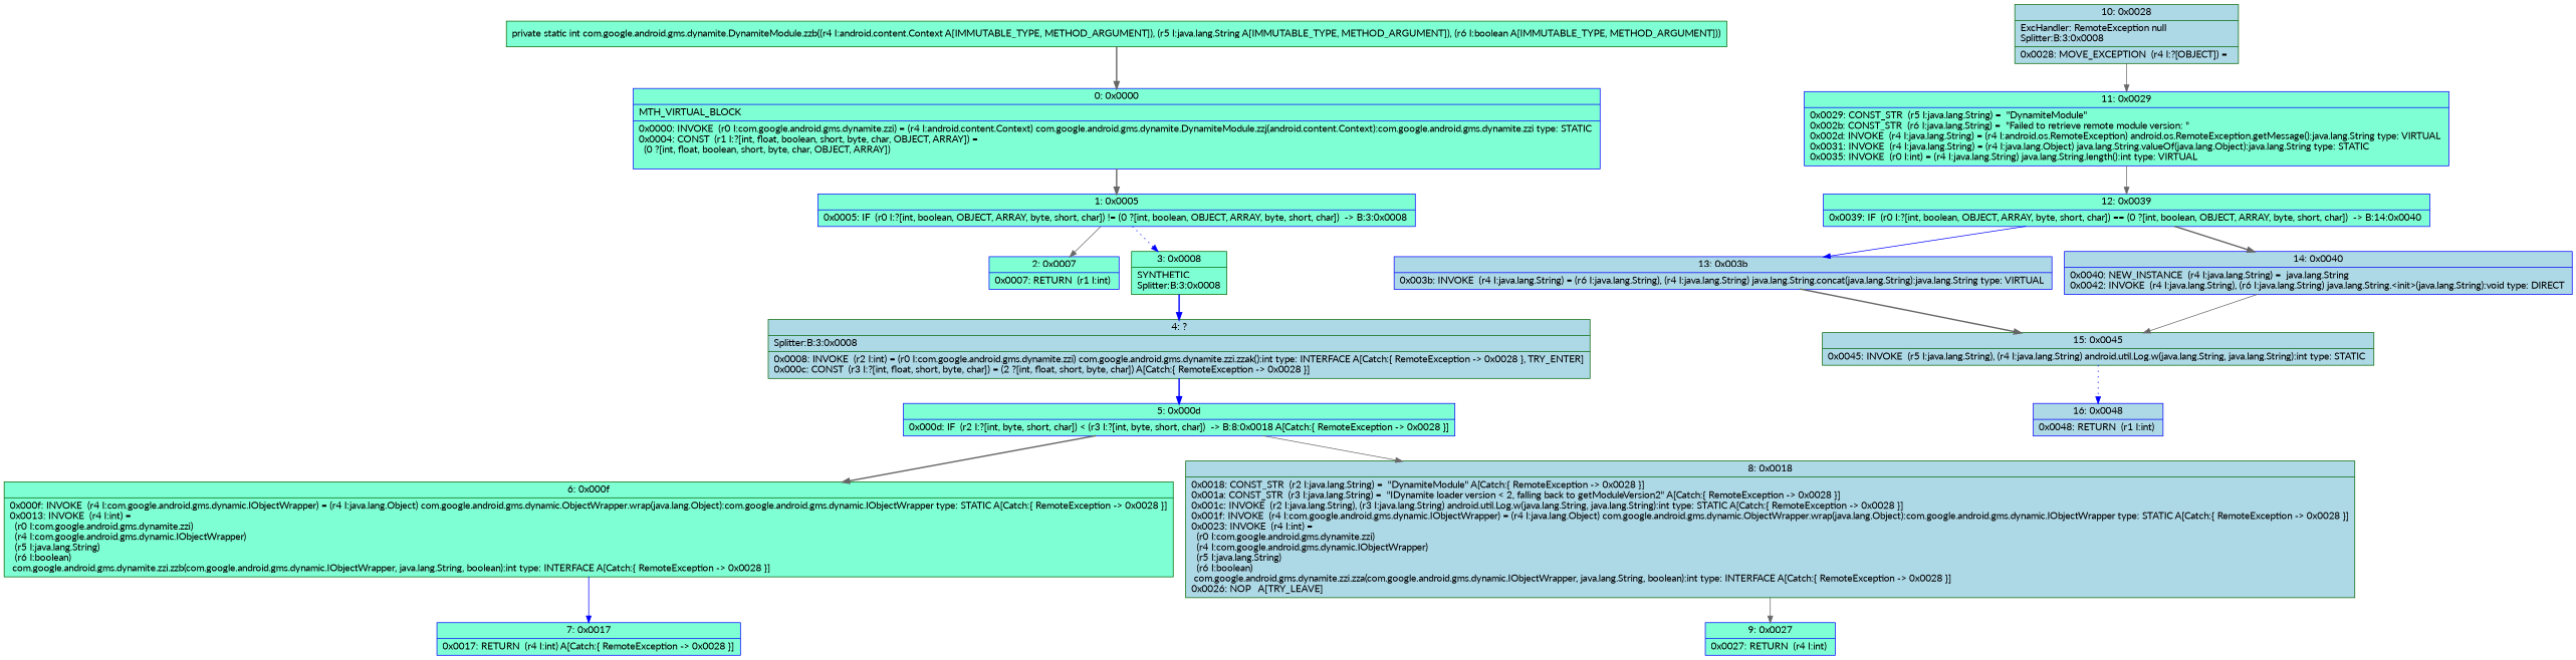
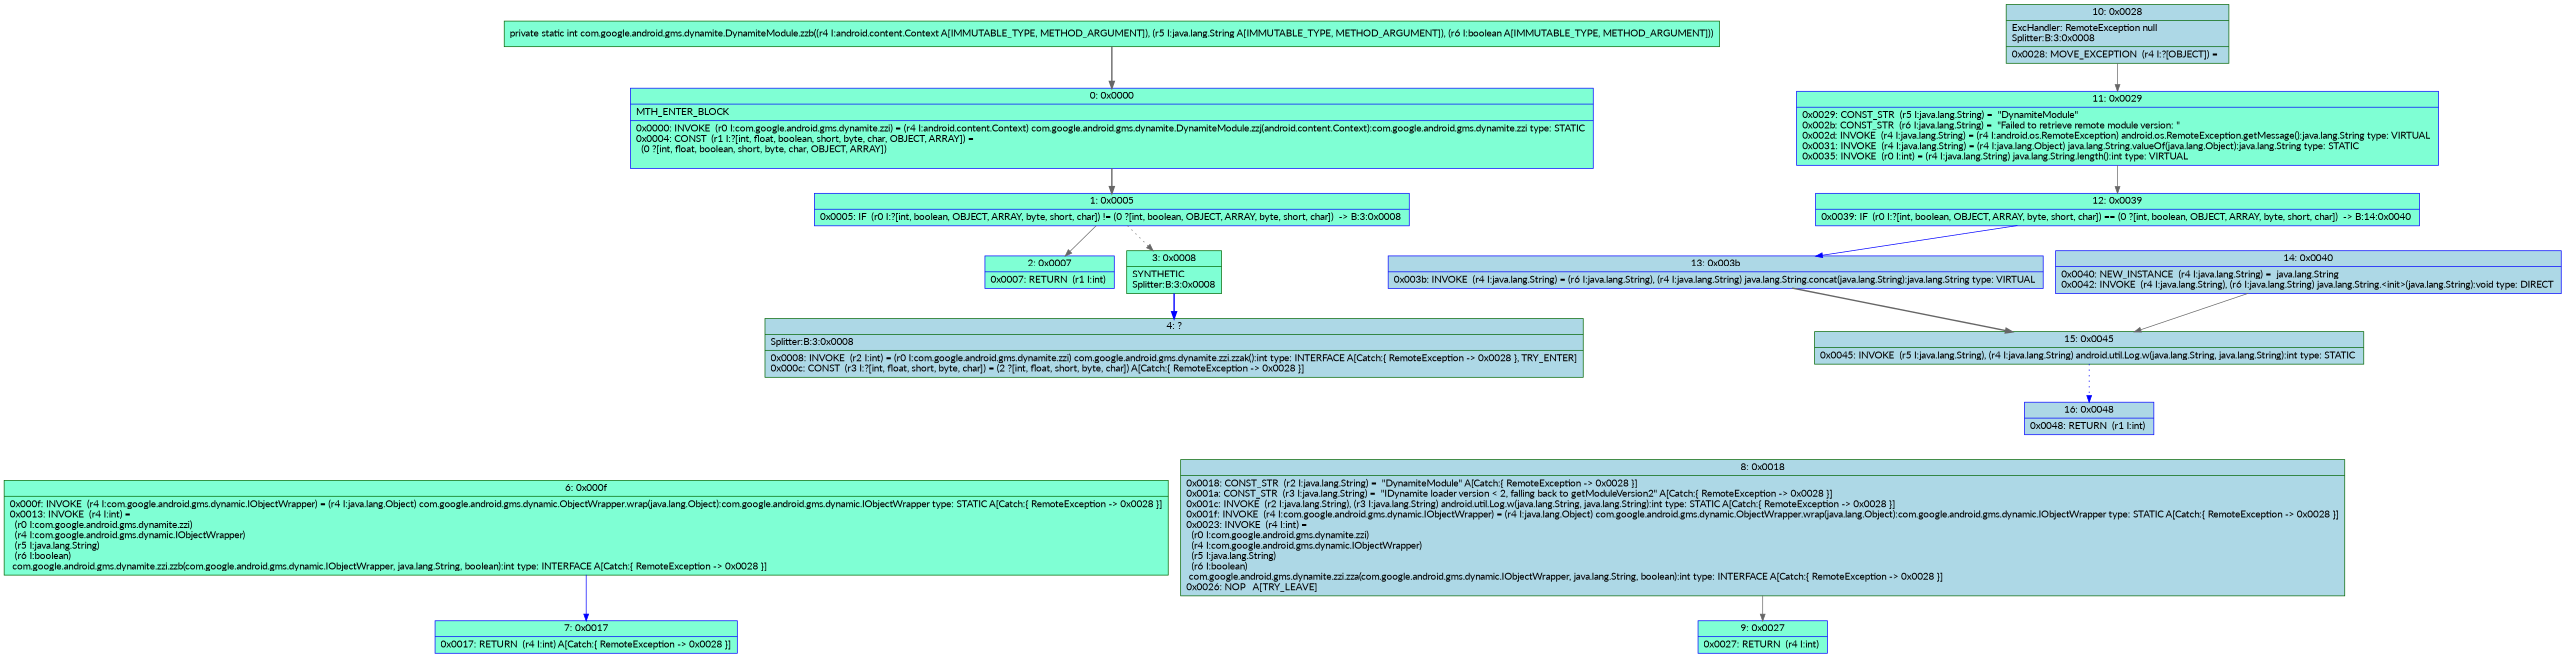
  digraph {
    fontname=Lato
    node [color=blue fillcolor=aquamarine fontname=Lato shape=record style=filled]
    edge [color=gray40 fontname=Lato style=solid]
-   n1 [label="{0\:\ 0x0000|MTH_VIRTUAL_BLOCK\l|0x0000: INVOKE  (r0 I:com.google.android.gms.dynamite.zzi) = (r4 I:android.content.Context) com.google.android.gms.dynamite.DynamiteModule.zzj(android.content.Context):com.google.android.gms.dynamite.zzi type: STATIC \l0x0004: CONST  (r1 I:?[int, float, boolean, short, byte, char, OBJECT, ARRAY]) = \l  (0 ?[int, float, boolean, short, byte, char, OBJECT, ARRAY])\l \l}"]
+   n1 [label="{0\:\ 0x0000|MTH_ENTER_BLOCK\l|0x0000: INVOKE  (r0 I:com.google.android.gms.dynamite.zzi) = (r4 I:android.content.Context) com.google.android.gms.dynamite.DynamiteModule.zzj(android.content.Context):com.google.android.gms.dynamite.zzi type: STATIC \l0x0004: CONST  (r1 I:?[int, float, boolean, short, byte, char, OBJECT, ARRAY]) = \l  (0 ?[int, float, boolean, short, byte, char, OBJECT, ARRAY])\l \l}"]
    n2 [label="{1\:\ 0x0005|0x0005: IF  (r0 I:?[int, boolean, OBJECT, ARRAY, byte, short, char]) != (0 ?[int, boolean, OBJECT, ARRAY, byte, short, char])  \-\> B:3:0x0008 \l}"]
    n3 [label="{2\:\ 0x0007|0x0007: RETURN  (r1 I:int) \l}"]
    n4 [color=darkgreen label="{3\:\ 0x0008|SYNTHETIC\lSplitter:B:3:0x0008\l}"]
    n5 [color=darkgreen fillcolor=lightblue label="{4\:\ ?|Splitter:B:3:0x0008\l|0x0008: INVOKE  (r2 I:int) = (r0 I:com.google.android.gms.dynamite.zzi) com.google.android.gms.dynamite.zzi.zzak():int type: INTERFACE A[Catch:\{ RemoteException \-\> 0x0028 \}, TRY_ENTER]\l0x000c: CONST  (r3 I:?[int, float, short, byte, char]) = (2 ?[int, float, short, byte, char]) A[Catch:\{ RemoteException \-\> 0x0028 \}]\l}"]
-   n6 [label="{5\:\ 0x000d|0x000d: IF  (r2 I:?[int, byte, short, char]) \< (r3 I:?[int, byte, short, char])  \-\> B:8:0x0018 A[Catch:\{ RemoteException \-\> 0x0028 \}]\l}"]
    n7 [color=darkgreen fillcolor=lightblue label="{10\:\ 0x0028|ExcHandler: RemoteException null\lSplitter:B:3:0x0008\l|0x0028: MOVE_EXCEPTION  (r4 I:?[OBJECT]) =  \l}"]
    n8 [label="{11\:\ 0x0029|0x0029: CONST_STR  (r5 I:java.lang.String) =  \"DynamiteModule\" \l0x002b: CONST_STR  (r6 I:java.lang.String) =  \"Failed to retrieve remote module version: \" \l0x002d: INVOKE  (r4 I:java.lang.String) = (r4 I:android.os.RemoteException) android.os.RemoteException.getMessage():java.lang.String type: VIRTUAL \l0x0031: INVOKE  (r4 I:java.lang.String) = (r4 I:java.lang.Object) java.lang.String.valueOf(java.lang.Object):java.lang.String type: STATIC \l0x0035: INVOKE  (r0 I:int) = (r4 I:java.lang.String) java.lang.String.length():int type: VIRTUAL \l}"]
    n9 [color=darkgreen label="{6\:\ 0x000f|0x000f: INVOKE  (r4 I:com.google.android.gms.dynamic.IObjectWrapper) = (r4 I:java.lang.Object) com.google.android.gms.dynamic.ObjectWrapper.wrap(java.lang.Object):com.google.android.gms.dynamic.IObjectWrapper type: STATIC A[Catch:\{ RemoteException \-\> 0x0028 \}]\l0x0013: INVOKE  (r4 I:int) = \l  (r0 I:com.google.android.gms.dynamite.zzi)\l  (r4 I:com.google.android.gms.dynamic.IObjectWrapper)\l  (r5 I:java.lang.String)\l  (r6 I:boolean)\l com.google.android.gms.dynamite.zzi.zzb(com.google.android.gms.dynamic.IObjectWrapper, java.lang.String, boolean):int type: INTERFACE A[Catch:\{ RemoteException \-\> 0x0028 \}]\l}"]
    n10 [color=darkgreen fillcolor=lightblue label="{8\:\ 0x0018|0x0018: CONST_STR  (r2 I:java.lang.String) =  \"DynamiteModule\" A[Catch:\{ RemoteException \-\> 0x0028 \}]\l0x001a: CONST_STR  (r3 I:java.lang.String) =  \"IDynamite loader version \< 2, falling back to getModuleVersion2\" A[Catch:\{ RemoteException \-\> 0x0028 \}]\l0x001c: INVOKE  (r2 I:java.lang.String), (r3 I:java.lang.String) android.util.Log.w(java.lang.String, java.lang.String):int type: STATIC A[Catch:\{ RemoteException \-\> 0x0028 \}]\l0x001f: INVOKE  (r4 I:com.google.android.gms.dynamic.IObjectWrapper) = (r4 I:java.lang.Object) com.google.android.gms.dynamic.ObjectWrapper.wrap(java.lang.Object):com.google.android.gms.dynamic.IObjectWrapper type: STATIC A[Catch:\{ RemoteException \-\> 0x0028 \}]\l0x0023: INVOKE  (r4 I:int) = \l  (r0 I:com.google.android.gms.dynamite.zzi)\l  (r4 I:com.google.android.gms.dynamic.IObjectWrapper)\l  (r5 I:java.lang.String)\l  (r6 I:boolean)\l com.google.android.gms.dynamite.zzi.zza(com.google.android.gms.dynamic.IObjectWrapper, java.lang.String, boolean):int type: INTERFACE A[Catch:\{ RemoteException \-\> 0x0028 \}]\l0x0026: NOP   A[TRY_LEAVE]\l}"]
    n11 [label="{7\:\ 0x0017|0x0017: RETURN  (r4 I:int) A[Catch:\{ RemoteException \-\> 0x0028 \}]\l}"]
    n12 [label="{9\:\ 0x0027|0x0027: RETURN  (r4 I:int) \l}"]
    n13 [label="{12\:\ 0x0039|0x0039: IF  (r0 I:?[int, boolean, OBJECT, ARRAY, byte, short, char]) == (0 ?[int, boolean, OBJECT, ARRAY, byte, short, char])  \-\> B:14:0x0040 \l}"]
    n14 [fillcolor=lightblue label="{13\:\ 0x003b|0x003b: INVOKE  (r4 I:java.lang.String) = (r6 I:java.lang.String), (r4 I:java.lang.String) java.lang.String.concat(java.lang.String):java.lang.String type: VIRTUAL \l}"]
    n15 [fillcolor=lightblue label="{14\:\ 0x0040|0x0040: NEW_INSTANCE  (r4 I:java.lang.String) =  java.lang.String \l0x0042: INVOKE  (r4 I:java.lang.String), (r6 I:java.lang.String) java.lang.String.\<init\>(java.lang.String):void type: DIRECT \l}"]
    n16 [color=darkgreen fillcolor=lightblue label="{15\:\ 0x0045|0x0045: INVOKE  (r5 I:java.lang.String), (r4 I:java.lang.String) android.util.Log.w(java.lang.String, java.lang.String):int type: STATIC \l}"]
    n17 [fillcolor=lightblue label="{16\:\ 0x0048|0x0048: RETURN  (r1 I:int) \l}"]
    n18 [color=darkgreen label="{private static int com.google.android.gms.dynamite.DynamiteModule.zzb((r4 I:android.content.Context A[IMMUTABLE_TYPE, METHOD_ARGUMENT]), (r5 I:java.lang.String A[IMMUTABLE_TYPE, METHOD_ARGUMENT]), (r6 I:boolean A[IMMUTABLE_TYPE, METHOD_ARGUMENT])) }"]
    n1 -> n2 [style=bold]
    n2 -> n3
-   n2 -> n4 [color=blue style=dotted]
+   n2 -> n4 [style=dotted]
    n4 -> n5 [color=blue style=bold]
-   n5 -> n6 [color=blue style=bold]
-   n6 -> n9 [style=bold]
-   n6 -> n10
    n7 -> n8
    n8 -> n13
    n9 -> n11 [color=blue]
    n10 -> n12
    n13 -> n14 [color=blue]
-   n13 -> n15 [style=bold]
    n14 -> n16 [style=bold]
    n15 -> n16
    n16 -> n17 [color=blue style=dotted]
    n18 -> n1 [style=bold]
  }
